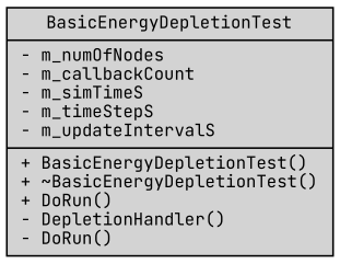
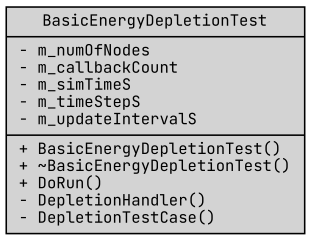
  digraph {
    fontname="JetBrains Mono"
-   n1 [color=black fillcolor=lightgrey fontcolor=black fontname="JetBrains Mono" fontsize=10 height=0.2 label="{BasicEnergyDepletionTest\n|- m_numOfNodes\l- m_callbackCount\l- m_simTimeS\l- m_timeStepS\l- m_updateIntervalS\l|+ BasicEnergyDepletionTest()\l+ ~BasicEnergyDepletionTest()\l+ DoRun()\l- DepletionHandler()\l- DoRun()\l}" shape=record style=filled width=0.4]
+   n1 [color=black fillcolor=lightgrey fontcolor=black fontname="JetBrains Mono" fontsize=10 height=0.2 label="{BasicEnergyDepletionTest\n|- m_numOfNodes\l- m_callbackCount\l- m_simTimeS\l- m_timeStepS\l- m_updateIntervalS\l|+ BasicEnergyDepletionTest()\l+ ~BasicEnergyDepletionTest()\l+ DoRun()\l- DepletionHandler()\l- DepletionTestCase()\l}" shape=record style=filled width=0.4]
  }
